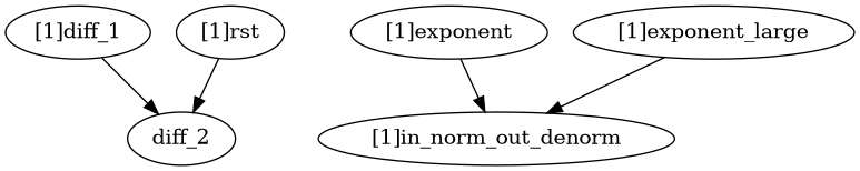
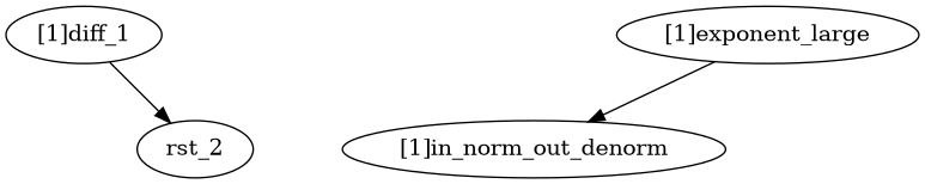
  strict digraph {
    node [complexity=4]
    "[1]diff_1" [importance=0.0640535378802 rank=0.01601338447]
-   diff_2 [complexity=0 importance=0.0381259990361 rank=0.0]
-   "[1]rst" [complexity=1 importance=0.0899740025912 rank=0.0899740025912]
-   "[1]exponent" [complexity=7 importance=0.0855379355615 rank=0.0122197050802]
+   diff_2 [complexity=0 importance=0.0381259990361 rank=0.0 label=rst_2]
    "[1]in_norm_out_denorm" [importance=0.0600882460673 rank=0.0150220615168]
    "[1]exponent_large" [complexity=7 importance=0.0826150778688 rank=0.0118021539813]
    "[1]diff_1" -> diff_2
-   "[1]rst" -> diff_2
-   "[1]exponent" -> "[1]in_norm_out_denorm"
    "[1]exponent_large" -> "[1]in_norm_out_denorm"
  }
